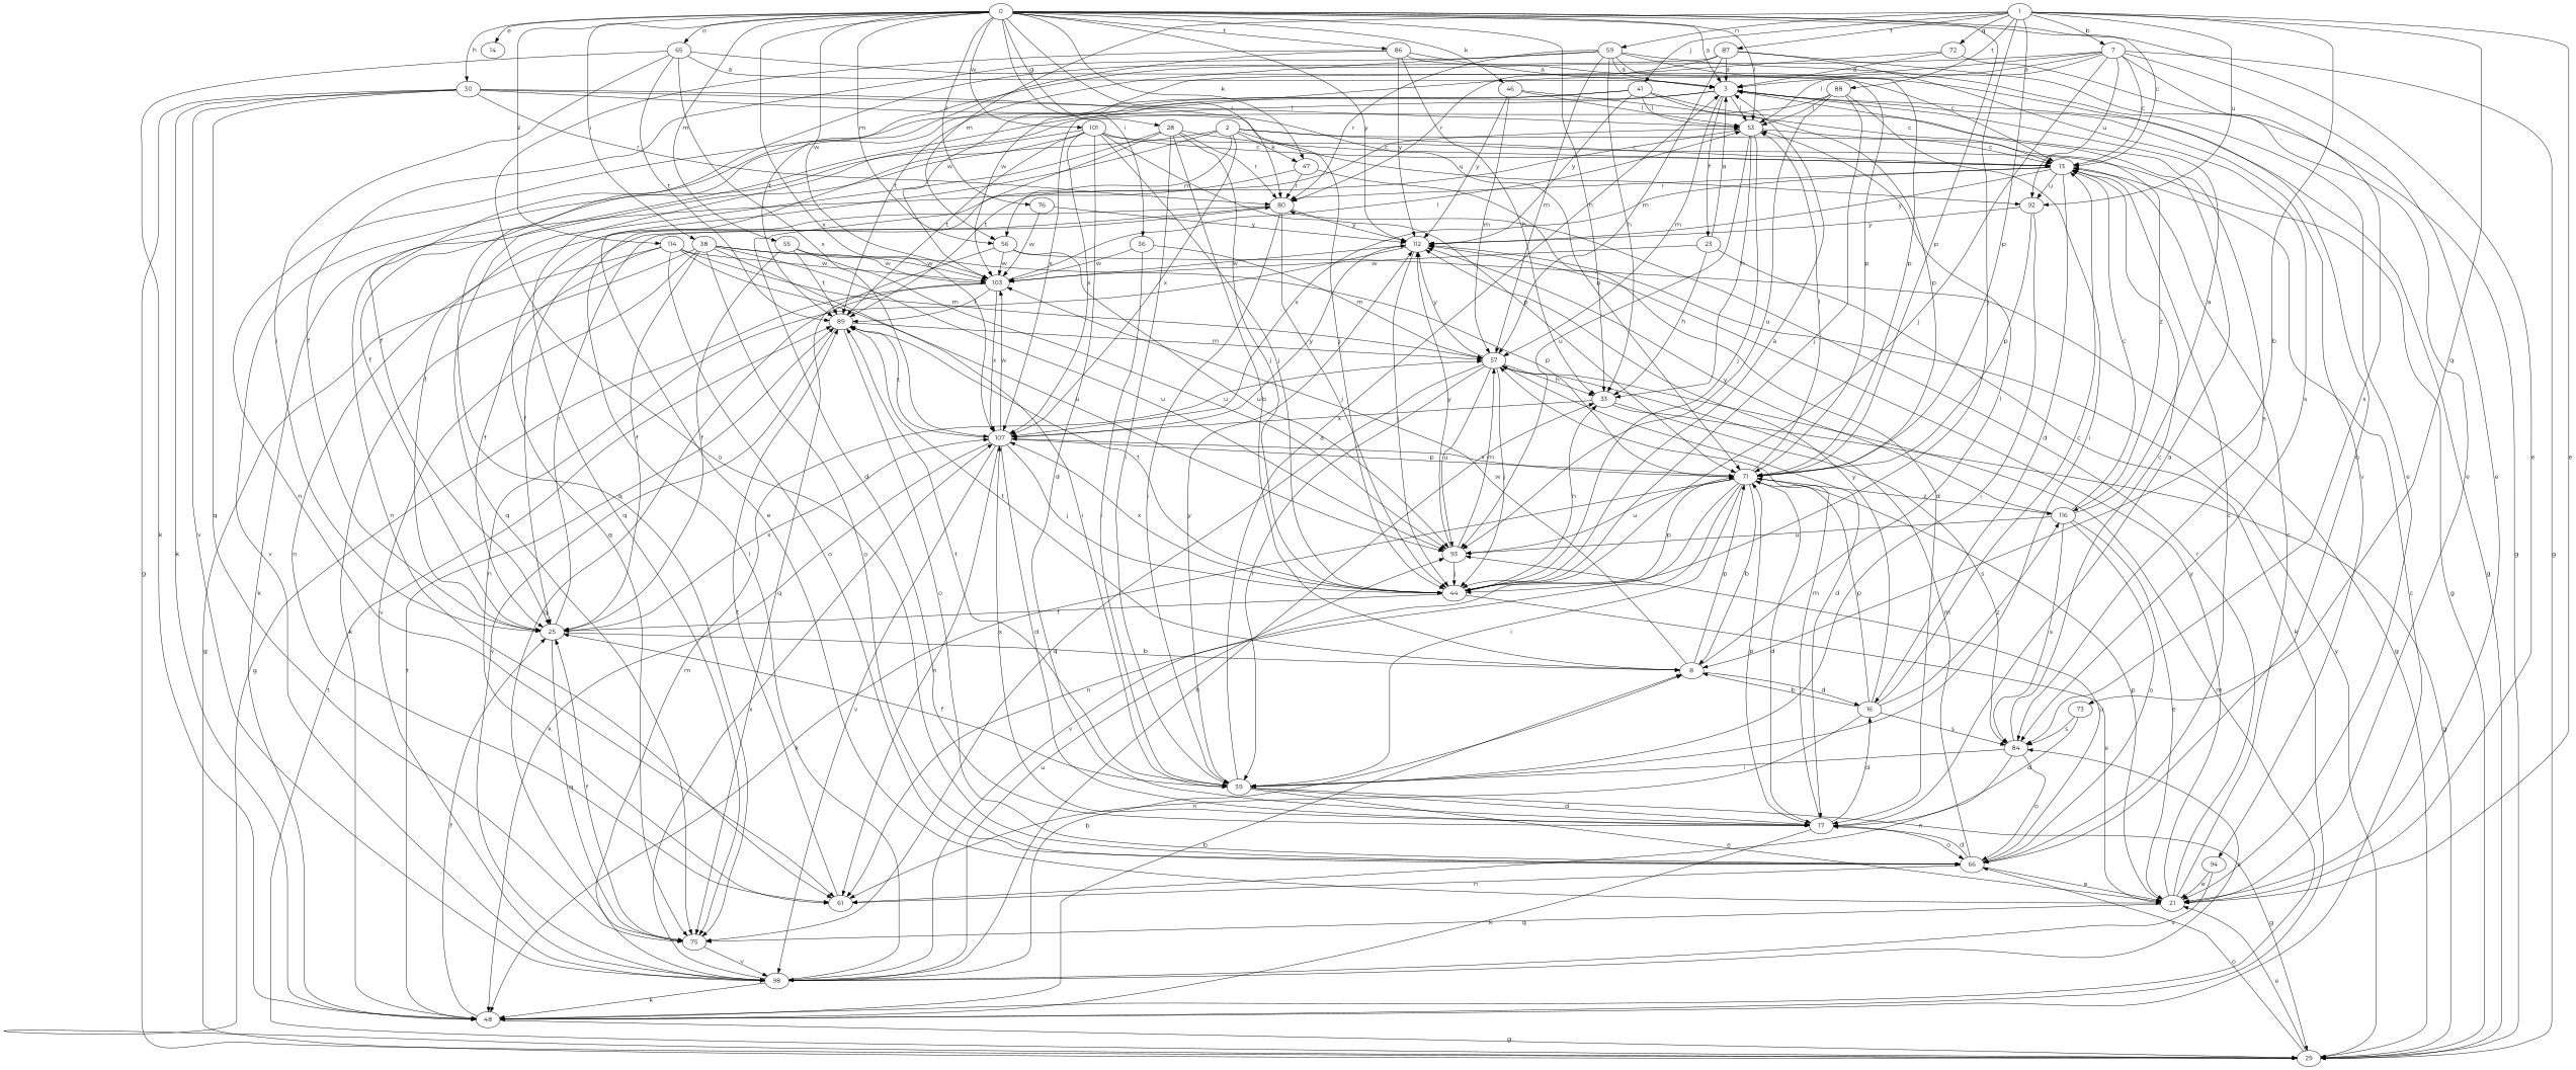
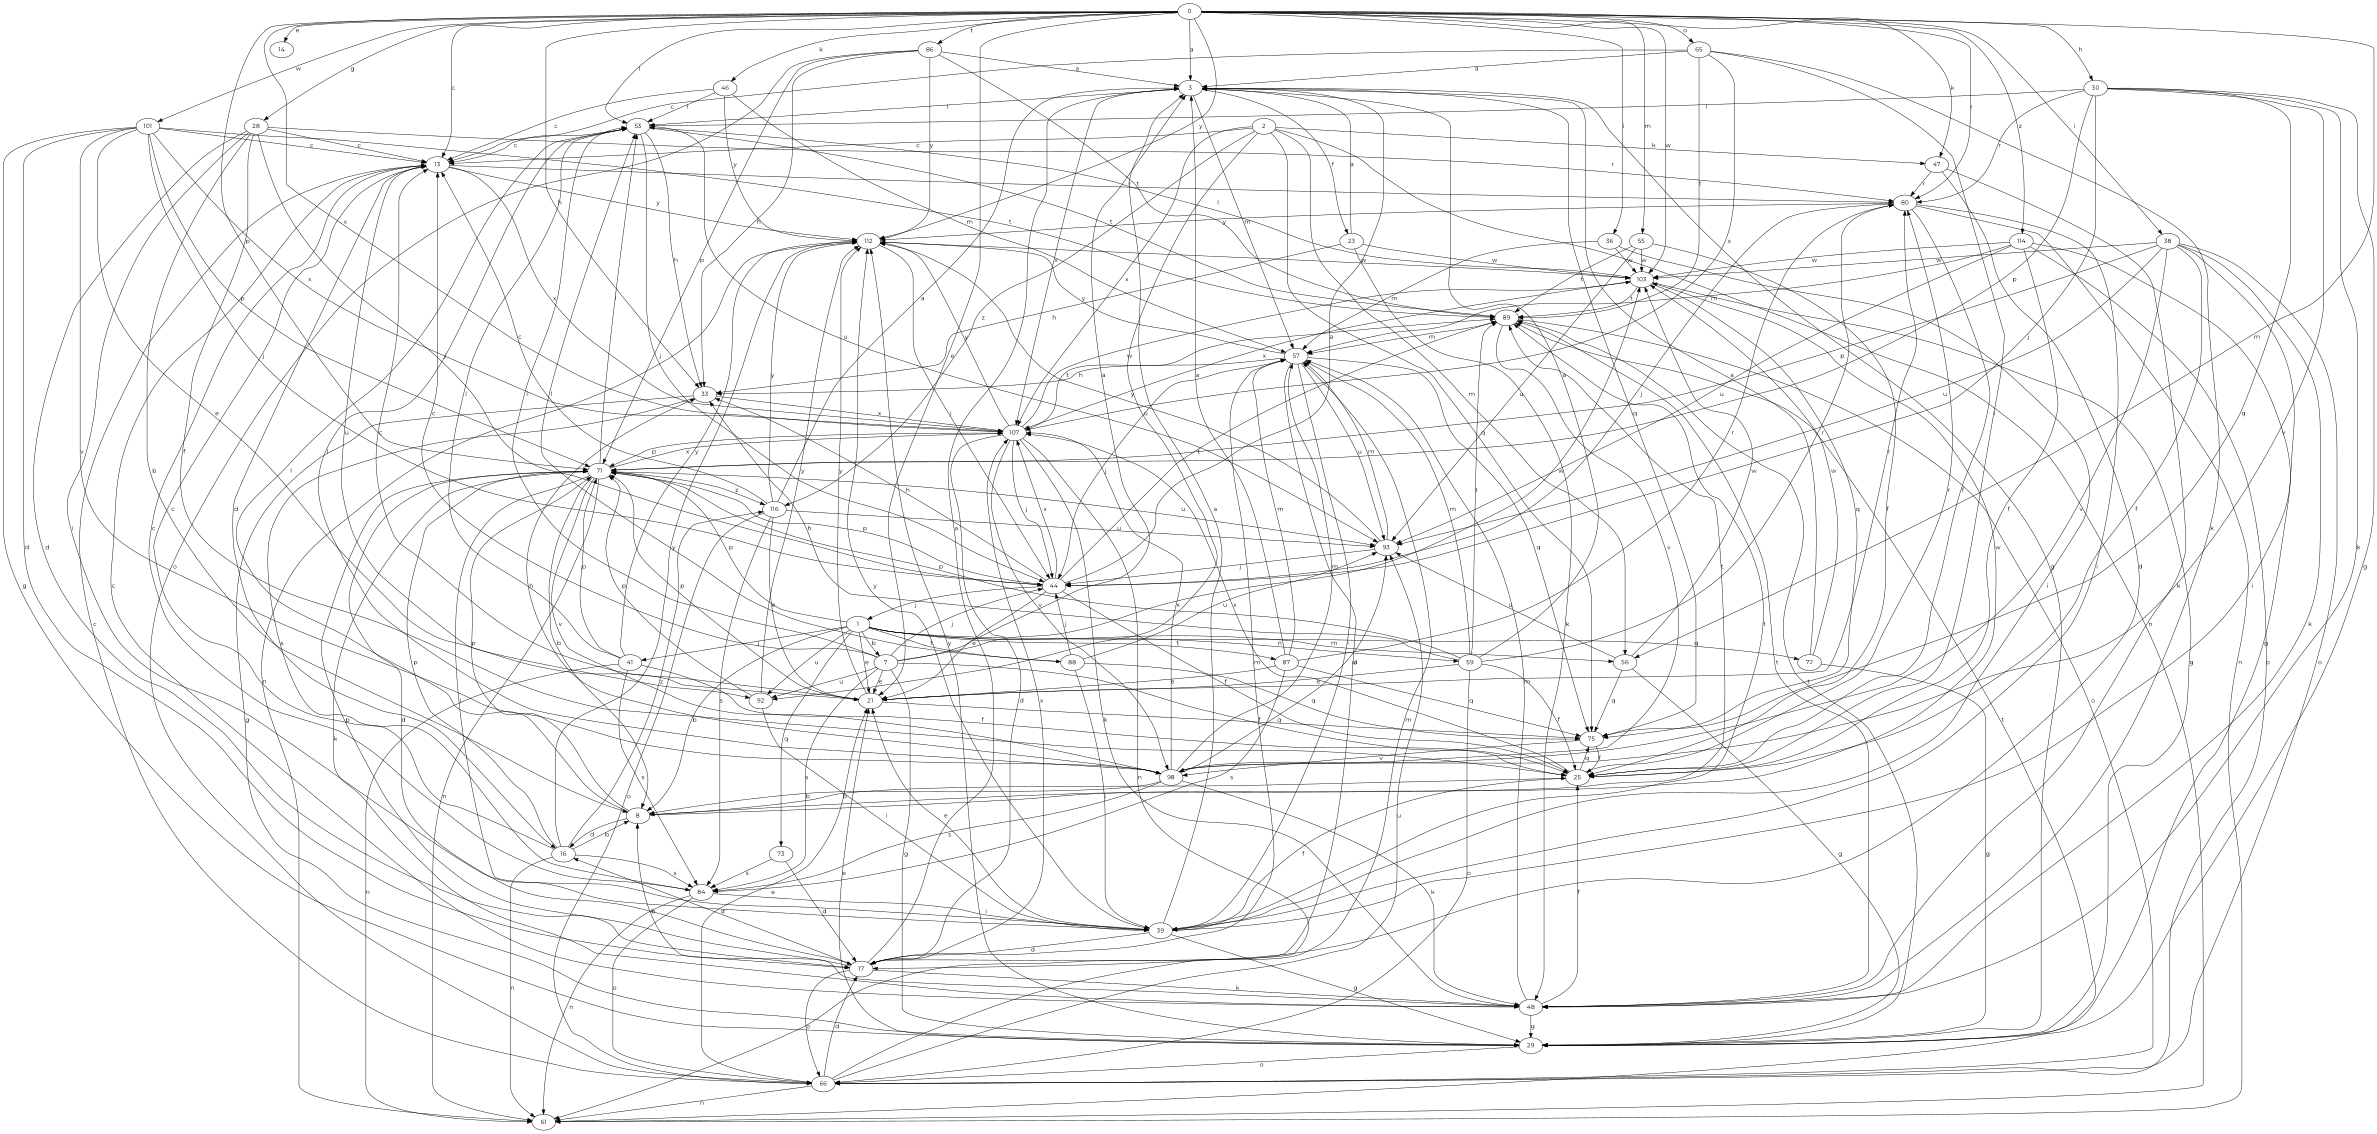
  strict digraph {
    fontname=Montserrat
    node [fontname=Montserrat]
    edge [fontname=Montserrat]
    0
    3
    13
    n4 [label=14]
    21
    28
    30
    33
    36
    38
    46
    47
    53
    55
    56
    65
    71
-   76
    80
    86
    101
    103
    107
    112
    114
    75
    23
    29
    57
-   94
    92
    16
    8
    44
    25
    17
    39
    48
    98
    84
    66
    93
    89
    61
    116
    1
    7
    41
    59
    72
    73
    87
    88
    2
    0 -> 3 [label=a]
    0 -> 13 [label=c]
    0 -> n4 [label=e]
    0 -> 21 [label=e]
    0 -> 28 [label=g]
    0 -> 30 [label=h]
    0 -> 33 [label=h]
    0 -> 36 [label=i]
    0 -> 38 [label=i]
    0 -> 46 [label=k]
    0 -> 47 [label=k]
    0 -> 53 [label=l]
    0 -> 55 [label=m]
    0 -> 56 [label=m]
    0 -> 65 [label=o]
    0 -> 71 [label=p]
-   0 -> 76 [label=r]
    0 -> 80 [label=r]
    0 -> 86 [label=t]
    0 -> 101 [label=w]
    0 -> 103 [label=w]
    0 -> 107 [label=x]
    0 -> 112 [label=y]
    0 -> 114 [label=z]
    3 -> 53 [label=l]
    3 -> 107 [label=x]
    3 -> 75 [label=q]
    3 -> 23 [label=f]
    3 -> 29 [label=g]
    3 -> 57 [label=m]
-   3 -> 94 [label=v]
    13 -> 80 [label=r]
    13 -> 107 [label=x]
    13 -> 112 [label=y]
    13 -> 92 [label=u]
    13 -> 16 [label=d]
    21 -> 13 [label=c]
    21 -> 71 [label=p]
    21 -> 80 [label=r]
    21 -> 112 [label=y]
    21 -> 75 [label=q]
    28 -> 13 [label=c]
    28 -> 80 [label=r]
    28 -> 8 [label=b]
    28 -> 44 [label=j]
    28 -> 25 [label=f]
    28 -> 17 [label=d]
    28 -> 39 [label=i]
    30 -> 53 [label=l]
    30 -> 71 [label=p]
    30 -> 80 [label=r]
    30 -> 75 [label=q]
    30 -> 29 [label=g]
    30 -> 44 [label=j]
    30 -> 48 [label=k]
    30 -> 98 [label=v]
    33 -> 107 [label=x]
    33 -> 29 [label=g]
    33 -> 84 [label=s]
    36 -> 103 [label=w]
    36 -> 57 [label=m]
    36 -> 39 [label=i]
    38 -> 71 [label=p]
    38 -> 103 [label=w]
    38 -> 25 [label=f]
    38 -> 39 [label=i]
    38 -> 48 [label=k]
    38 -> 98 [label=v]
    38 -> 66 [label=o]
    38 -> 93 [label=u]
    46 -> 13 [label=c]
    46 -> 53 [label=l]
    46 -> 112 [label=y]
    46 -> 57 [label=m]
    47 -> 80 [label=r]
    47 -> 17 [label=d]
    47 -> 48 [label=k]
    53 -> 13 [label=c]
    53 -> 33 [label=h]
    53 -> 44 [label=j]
    53 -> 93 [label=u]
    53 -> 89 [label=t]
    55 -> 103 [label=w]
    55 -> 25 [label=f]
    55 -> 93 [label=u]
    55 -> 89 [label=t]
    56 -> 103 [label=w]
    56 -> 75 [label=q]
    56 -> 29 [label=g]
    56 -> 93 [label=u]
    65 -> 3 [label=a]
    65 -> 13 [label=c]
    65 -> 107 [label=x]
    65 -> 25 [label=i]
    65 -> 48 [label=k]
    65 -> 89 [label=t]
    71 -> 53 [label=l]
    71 -> 107 [label=x]
    71 -> 8 [label=b]
    71 -> 17 [label=d]
    71 -> 39 [label=i]
    71 -> 48 [label=k]
    71 -> 98 [label=v]
    71 -> 93 [label=u]
    71 -> 61 [label=n]
    71 -> 116 [label=z]
-   76 -> 103 [label=w]
-   76 -> 112 [label=y]
    80 -> 112 [label=y]
    80 -> 44 [label=j]
    80 -> 25 [label=f]
    80 -> 39 [label=i]
    80 -> 61 [label=n]
    86 -> 3 [label=a]
    86 -> 33 [label=h]
    86 -> 71 [label=p]
    86 -> 112 [label=y]
    86 -> 66 [label=o]
    86 -> 89 [label=t]
    101 -> 13 [label=c]
    101 -> 21 [label=e]
    101 -> 71 [label=p]
    101 -> 107 [label=x]
    101 -> 29 [label=g]
    101 -> 44 [label=j]
    101 -> 17 [label=d]
    101 -> 98 [label=v]
    101 -> 89 [label=t]
    103 -> 53 [label=l]
    103 -> 107 [label=x]
    103 -> 75 [label=q]
    103 -> 29 [label=g]
    103 -> 89 [label=t]
    107 -> 71 [label=p]
    107 -> 103 [label=w]
    107 -> 112 [label=y]
    107 -> 44 [label=j]
    107 -> 17 [label=d]
    107 -> 48 [label=k]
    107 -> 98 [label=v]
    107 -> 89 [label=t]
    107 -> 61 [label=n]
    112 -> 103 [label=w]
    112 -> 44 [label=j]
    112 -> 61 [label=n]
    114 -> 103 [label=w]
    114 -> 29 [label=g]
    114 -> 57 [label=m]
    114 -> 25 [label=f]
    114 -> 66 [label=o]
    114 -> 93 [label=u]
    75 -> 25 [label=f]
    75 -> 98 [label=v]
    23 -> 3 [label=a]
    23 -> 33 [label=h]
    23 -> 103 [label=w]
    23 -> 48 [label=k]
    29 -> 21 [label=e]
    29 -> 112 [label=y]
    29 -> 66 [label=o]
    29 -> 89 [label=t]
    57 -> 33 [label=h]
    57 -> 112 [label=y]
    57 -> 75 [label=q]
    57 -> 44 [label=j]
    57 -> 17 [label=d]
    57 -> 39 [label=i]
    57 -> 93 [label=u]
-   94 -> 21 [label=e]
-   94 -> 98 [label=v]
    92 -> 71 [label=p]
    92 -> 112 [label=y]
    92 -> 39 [label=i]
    16 -> 13 [label=c]
    16 -> 71 [label=p]
    16 -> 112 [label=y]
    16 -> 8 [label=b]
    16 -> 84 [label=s]
    16 -> 61 [label=n]
    16 -> 116 [label=z]
    8 -> 53 [label=l]
    8 -> 71 [label=p]
    8 -> 103 [label=w]
    8 -> 16 [label=d]
    8 -> 89 [label=t]
    44 -> 3 [label=a]
    44 -> 21 [label=e]
    44 -> 33 [label=h]
    44 -> 71 [label=p]
    44 -> 107 [label=x]
    44 -> 25 [label=f]
    44 -> 89 [label=t]
    25 -> 80 [label=r]
    25 -> 107 [label=x]
    25 -> 75 [label=q]
    25 -> 8 [label=b]
    17 -> 3 [label=a]
    17 -> 71 [label=p]
    17 -> 107 [label=x]
    17 -> 57 [label=m]
    17 -> 16 [label=d]
    17 -> 48 [label=k]
    17 -> 66 [label=o]
    39 -> 3 [label=a]
    39 -> 21 [label=e]
    39 -> 112 [label=y]
    39 -> 29 [label=g]
    39 -> 25 [label=f]
    39 -> 17 [label=d]
    39 -> 89 [label=t]
    48 -> 13 [label=c]
    48 -> 29 [label=g]
    48 -> 57 [label=m]
    48 -> 8 [label=b]
    48 -> 25 [label=f]
    48 -> 89 [label=t]
    98 -> 33 [label=h]
    98 -> 53 [label=l]
    98 -> 107 [label=x]
    98 -> 57 [label=m]
    98 -> 8 [label=b]
    98 -> 48 [label=k]
    98 -> 84 [label=s]
    98 -> 93 [label=u]
    84 -> 13 [label=c]
    84 -> 39 [label=i]
    84 -> 66 [label=o]
    84 -> 61 [label=n]
    66 -> 13 [label=c]
    66 -> 21 [label=e]
    66 -> 57 [label=m]
    66 -> 17 [label=d]
    66 -> 93 [label=u]
    66 -> 61 [label=n]
    93 -> 112 [label=y]
    93 -> 57 [label=m]
    93 -> 44 [label=j]
    89 -> 57 [label=m]
    89 -> 98 [label=v]
    89 -> 66 [label=o]
    61 -> 89 [label=t]
    116 -> 3 [label=a]
    116 -> 13 [label=c]
    116 -> 21 [label=e]
    116 -> 112 [label=y]
    116 -> 84 [label=s]
    116 -> 66 [label=o]
    116 -> 93 [label=u]
    1 -> 21 [label=e]
    1 -> 56 [label=m]
    1 -> 71 [label=p]
    1 -> 92 [label=u]
    1 -> 8 [label=b]
-   1 -> 44 [label=j]
+   44 -> 1 [label=j]
    1 -> 7 [label=b]
    1 -> 41 [label=j]
    1 -> 59 [label=n]
    1 -> 72 [label=q]
    1 -> 73 [label=q]
    1 -> 87 [label=t]
    1 -> 88 [label=t]
    7 -> 3 [label=a]
    7 -> 13 [label=c]
    7 -> 21 [label=e]
    7 -> 53 [label=l]
    7 -> 103 [label=w]
    7 -> 29 [label=g]
    7 -> 92 [label=u]
    7 -> 44 [label=j]
    7 -> 25 [label=f]
    7 -> 84 [label=s]
    41 -> 53 [label=l]
    41 -> 71 [label=p]
    41 -> 112 [label=y]
    41 -> 25 [label=f]
    41 -> 84 [label=s]
    41 -> 61 [label=n]
    59 -> 3 [label=a]
    59 -> 21 [label=e]
    59 -> 33 [label=h]
    59 -> 71 [label=p]
    59 -> 80 [label=r]
    59 -> 57 [label=m]
    59 -> 25 [label=f]
    59 -> 66 [label=o]
    59 -> 89 [label=t]
    72 -> 3 [label=a]
    72 -> 103 [label=w]
    72 -> 29 [label=g]
    73 -> 17 [label=d]
    73 -> 84 [label=s]
    87 -> 3 [label=a]
    87 -> 21 [label=e]
    87 -> 80 [label=r]
    87 -> 75 [label=q]
    87 -> 57 [label=m]
    87 -> 84 [label=s]
    88 -> 53 [label=l]
    88 -> 75 [label=q]
    88 -> 44 [label=j]
    88 -> 39 [label=i]
    88 -> 93 [label=u]
    2 -> 13 [label=c]
    2 -> 47 [label=k]
    2 -> 56 [label=m]
    2 -> 107 [label=x]
    2 -> 75 [label=q]
    2 -> 92 [label=u]
    2 -> 61 [label=n]
    2 -> 116 [label=z]
  }
